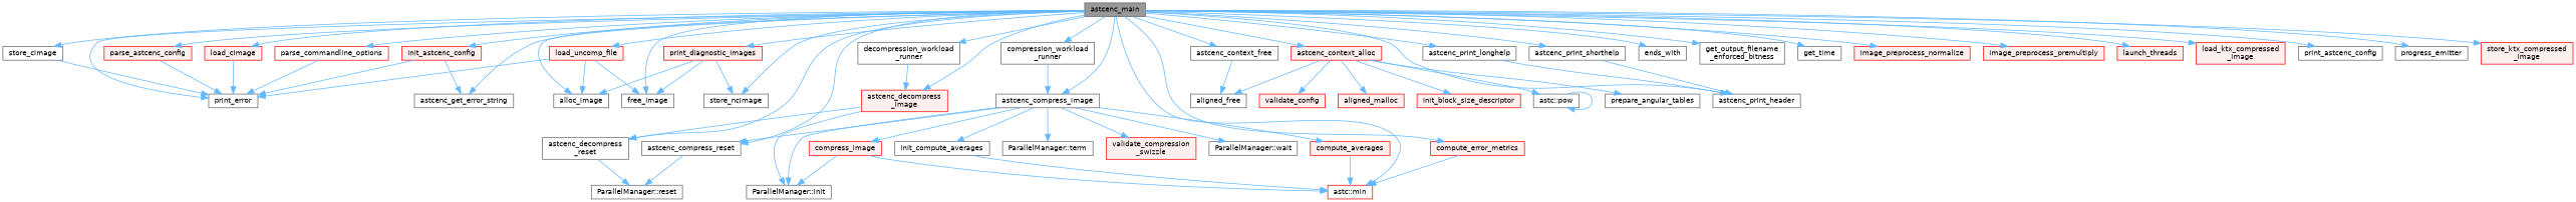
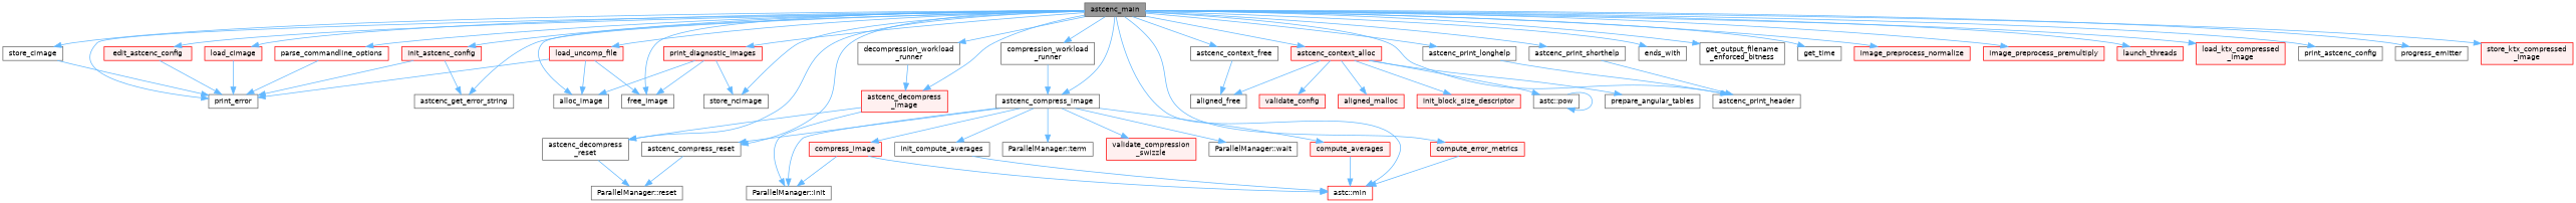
  digraph {
    rankdir=TB
    node [color=grey40 fillcolor=white fontname=Helvetica fontsize=10 shape=box style=filled]
    edge [color=steelblue1 fontname=Helvetica fontsize=10 labelfontname=Helvetica labelfontsize=10 style=solid]
    n1 [color=gray40 fillcolor=grey60 fontcolor=black height=0.2 label=astcenc_main width=0.4]
    n2 [height=0.2 label=alloc_image width=0.4]
    n3 [height=0.2 label=astcenc_compress_image width=0.4]
    n4 [height=0.2 label=astcenc_compress_reset width=0.4]
    n5 [color=red height=0.2 label="astc::min" width=0.4]
    n6 [color=red fillcolor="#FFF0F0" height=0.2 label=astcenc_context_alloc width=0.4]
    n7 [height=0.2 label=astcenc_context_free width=0.4]
    n8 [color=red fillcolor="#FFF0F0" height=0.2 label="astcenc_decompress\l_image" width=0.4]
    n9 [height=0.2 label="astcenc_decompress\l_reset" width=0.4]
    n10 [height=0.2 label=astcenc_get_error_string width=0.4]
    n11 [height=0.2 label=astcenc_print_header width=0.4]
    n12 [height=0.2 label=astcenc_print_longhelp width=0.4]
    n13 [height=0.2 label=astcenc_print_shorthelp width=0.4]
    n14 [height=0.2 label="compression_workload\l_runner" width=0.4]
    n15 [color=red fillcolor="#FFF0F0" height=0.2 label=compute_error_metrics width=0.4]
    n16 [height=0.2 label="decompression_workload\l_runner" width=0.4]
-   n17 [color=red fillcolor="#FFF0F0" height=0.2 label=parse_astcenc_config width=0.4]
+   n17 [color=red fillcolor="#FFF0F0" height=0.2 label=edit_astcenc_config width=0.4]
    n18 [height=0.2 label=print_error width=0.4]
    n19 [height=0.2 label=ends_with width=0.4]
    n20 [height=0.2 label=free_image width=0.4]
    n21 [height=0.2 label="get_output_filename\l_enforced_bitness" width=0.4]
    n22 [height=0.2 label=get_time width=0.4]
    n23 [color=red fillcolor="#FFF0F0" height=0.2 label=image_preprocess_normalize width=0.4]
    n24 [color=red fillcolor="#FFF0F0" height=0.2 label=image_preprocess_premultiply width=0.4]
    n25 [color=red fillcolor="#FFF0F0" height=0.2 label=init_astcenc_config width=0.4]
    n26 [color=red fillcolor="#FFF0F0" height=0.2 label=launch_threads width=0.4]
    n27 [color=red fillcolor="#FFF0F0" height=0.2 label=load_cimage width=0.4]
    n28 [color=red fillcolor="#FFF0F0" height=0.2 label="load_ktx_compressed\l_image" width=0.4]
    n29 [color=red fillcolor="#FFF0F0" height=0.2 label=load_uncomp_file width=0.4]
    n30 [color=red height=0.2 label=parse_commandline_options width=0.4]
    n31 [height=0.2 label=print_astcenc_config width=0.4]
    n32 [color=red fillcolor="#FFF0F0" height=0.2 label=print_diagnostic_images width=0.4]
    n33 [height=0.2 label=store_ncimage width=0.4]
    n34 [height=0.2 label=progress_emitter width=0.4]
    n35 [height=0.2 label=store_cimage width=0.4]
    n36 [color=red fillcolor="#FFF0F0" height=0.2 label="store_ktx_compressed\l_image" width=0.4]
    n37 [color=red fillcolor="#FFF0F0" height=0.2 label=compress_image width=0.4]
    n38 [height=0.2 label="ParallelManager::init" width=0.4]
    n39 [color=red fillcolor="#FFF0F0" height=0.2 label=compute_averages width=0.4]
    n40 [height=0.2 label=init_compute_averages width=0.4]
    n41 [height=0.2 label="ParallelManager::term" width=0.4]
    n42 [color=red fillcolor="#FFF0F0" height=0.2 label="validate_compression\l_swizzle" width=0.4]
    n43 [height=0.2 label="ParallelManager::wait" width=0.4]
    n44 [height=0.2 label="ParallelManager::reset" width=0.4]
    n45 [height=0.2 label=aligned_free width=0.4]
    n46 [color=red fillcolor="#FFF0F0" height=0.2 label=aligned_malloc width=0.4]
    n47 [color=red fillcolor="#FFF0F0" height=0.2 label=init_block_size_descriptor width=0.4]
    n48 [height=0.2 label="astc::pow" width=0.4]
    n49 [height=0.2 label=prepare_angular_tables width=0.4]
    n50 [color=red fillcolor="#FFF0F0" height=0.2 label=validate_config width=0.4]
    n1 -> n2
    n1 -> n3
    n1 -> n4
    n1 -> n5
    n1 -> n6
    n1 -> n7
    n1 -> n8
    n1 -> n9
    n1 -> n10
    n1 -> n11
    n1 -> n12
    n1 -> n13
    n1 -> n14
    n1 -> n15
    n1 -> n16
    n1 -> n17
    n1 -> n18
    n1 -> n19
    n1 -> n20
    n1 -> n21
    n1 -> n22
    n1 -> n23
    n1 -> n24
    n1 -> n25
    n1 -> n26
    n1 -> n27
    n1 -> n28
    n1 -> n29
    n1 -> n30
    n1 -> n31
    n1 -> n32
    n1 -> n33
    n1 -> n34
    n1 -> n35
    n1 -> n36
    n3 -> n4
    n3 -> n37
    n3 -> n38
    n3 -> n39
    n3 -> n40
    n3 -> n41
    n3 -> n42
    n3 -> n43
    n4 -> n44
    n6 -> n45
    n6 -> n46
    n6 -> n47
    n6 -> n48
    n6 -> n49
    n6 -> n50
    n7 -> n45
    n8 -> n9
    n8 -> n38
    n9 -> n44
    n12 -> n11
    n13 -> n11
    n14 -> n3
    n15 -> n5
    n16 -> n8
    n17 -> n18
    n25 -> n10
    n25 -> n18
    n27 -> n18
    n29 -> n2
    n29 -> n18
    n29 -> n20
    n30 -> n18
    n32 -> n2
    n32 -> n20
    n32 -> n33
    n35 -> n18
    n37 -> n5
    n37 -> n38
    n39 -> n5
    n40 -> n5
    n48 -> n48
  }
